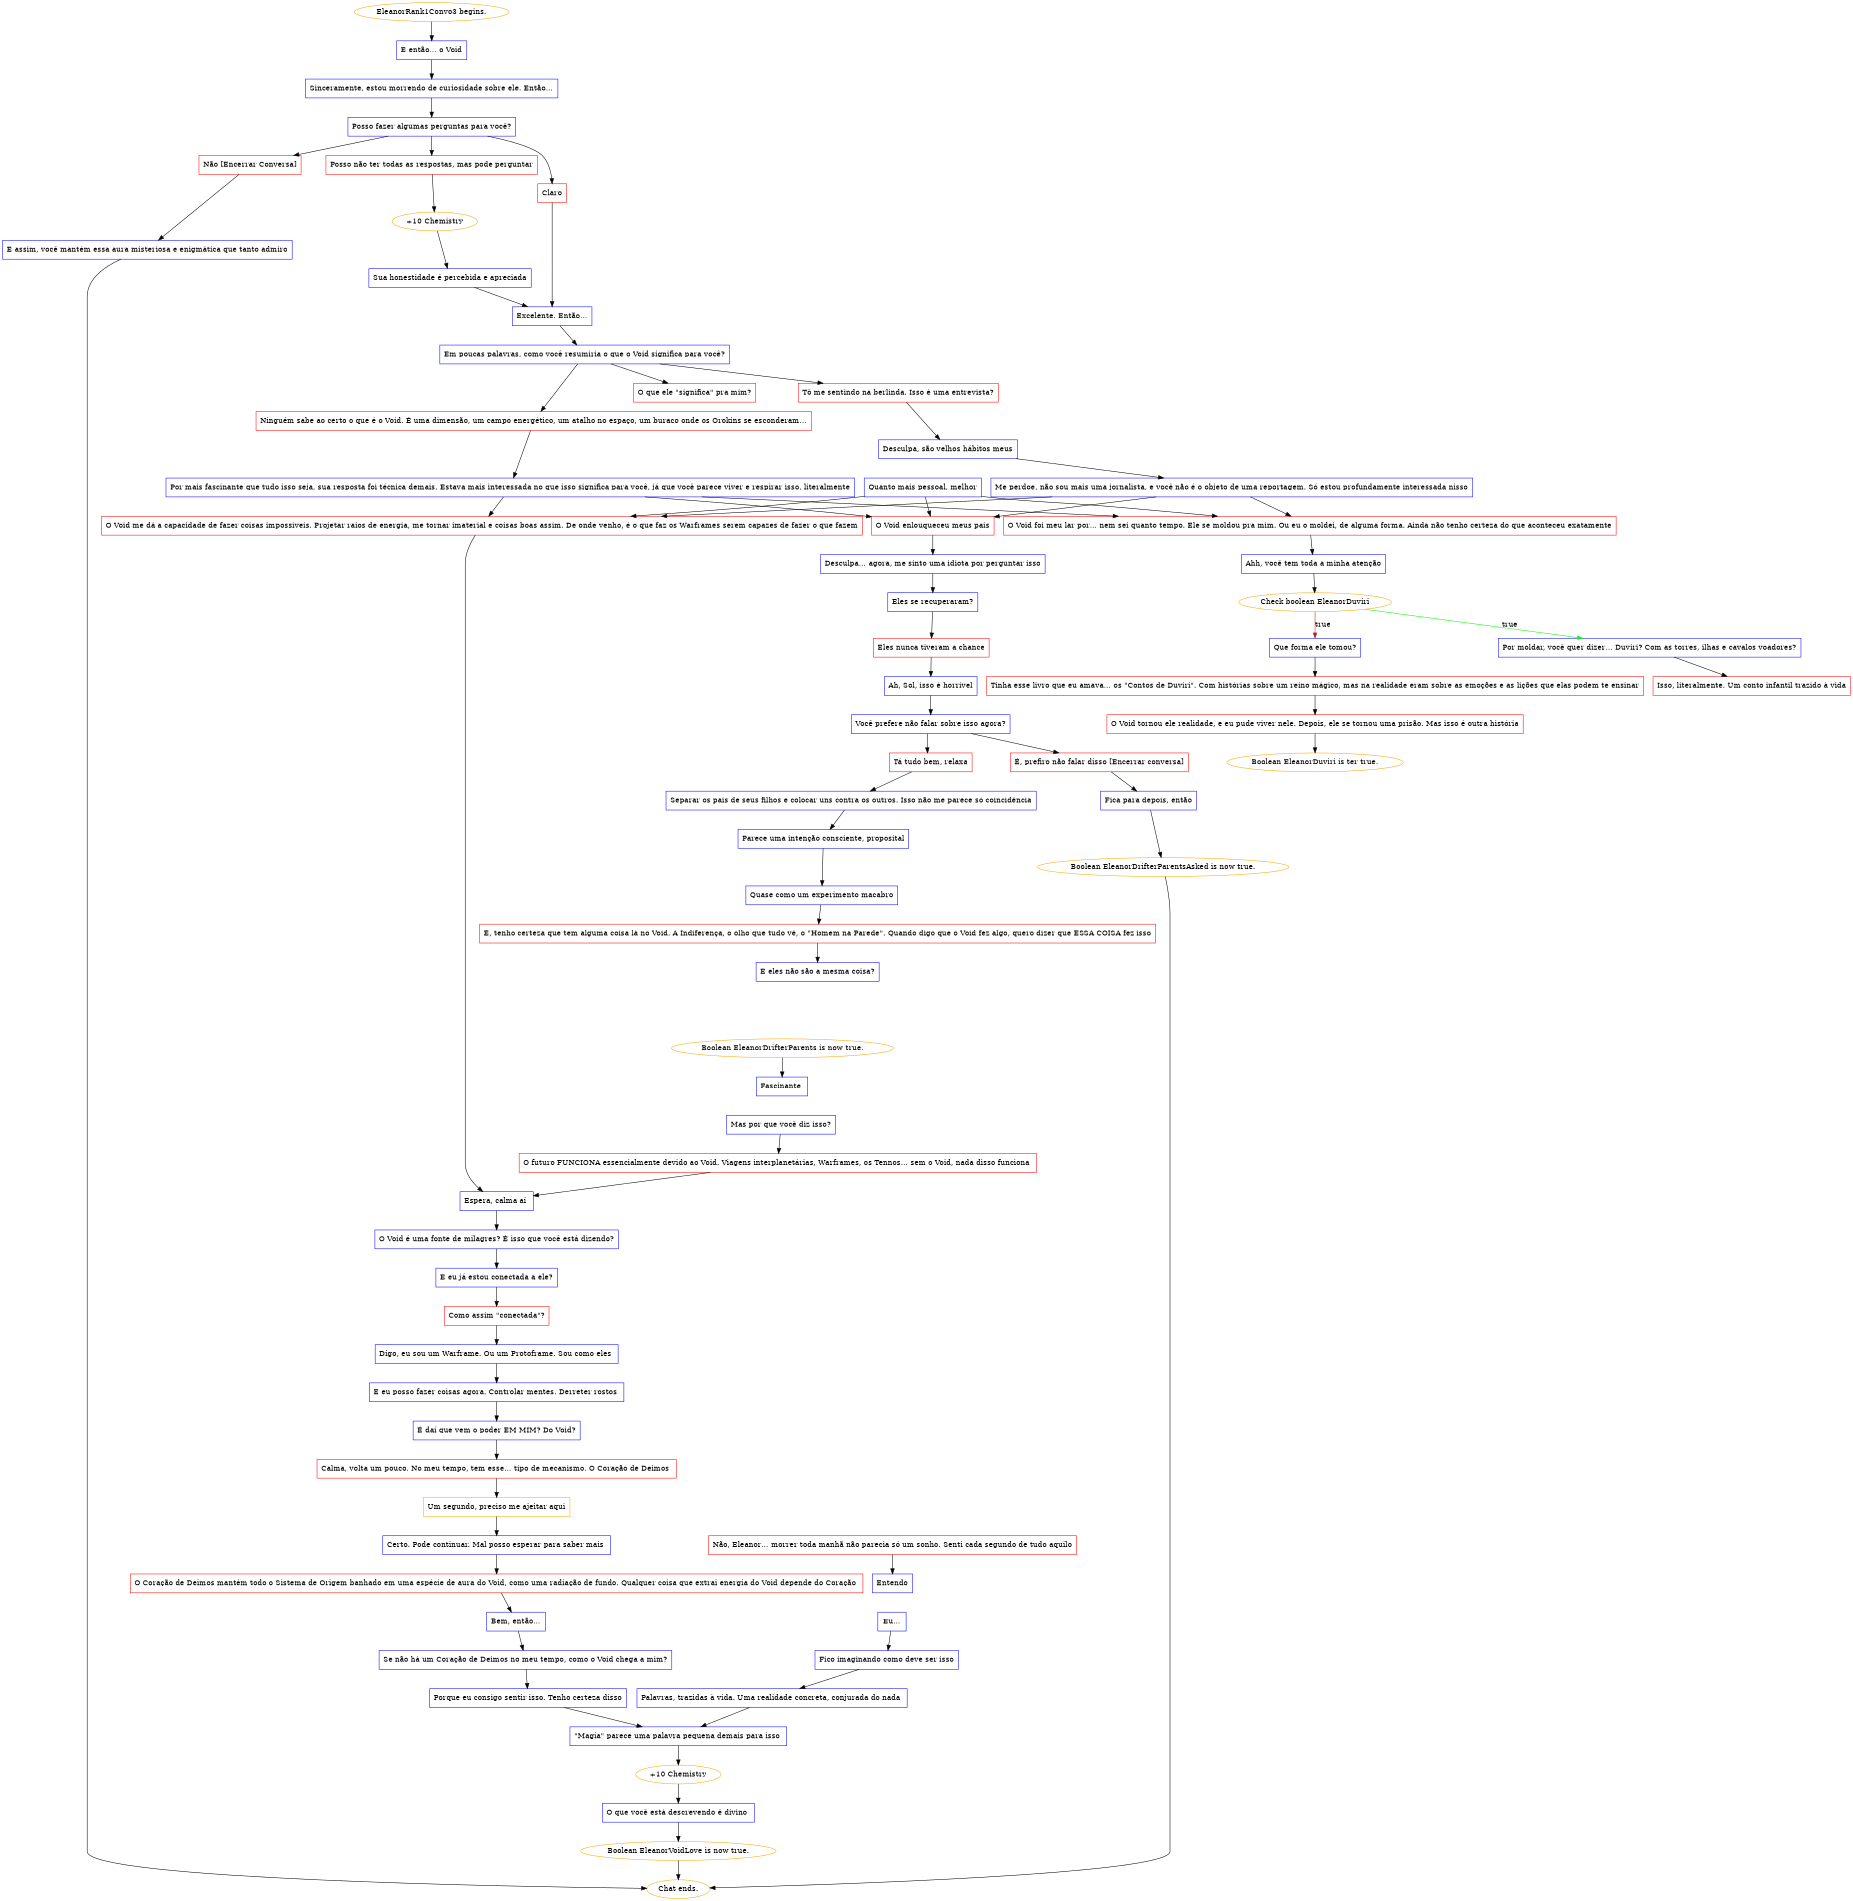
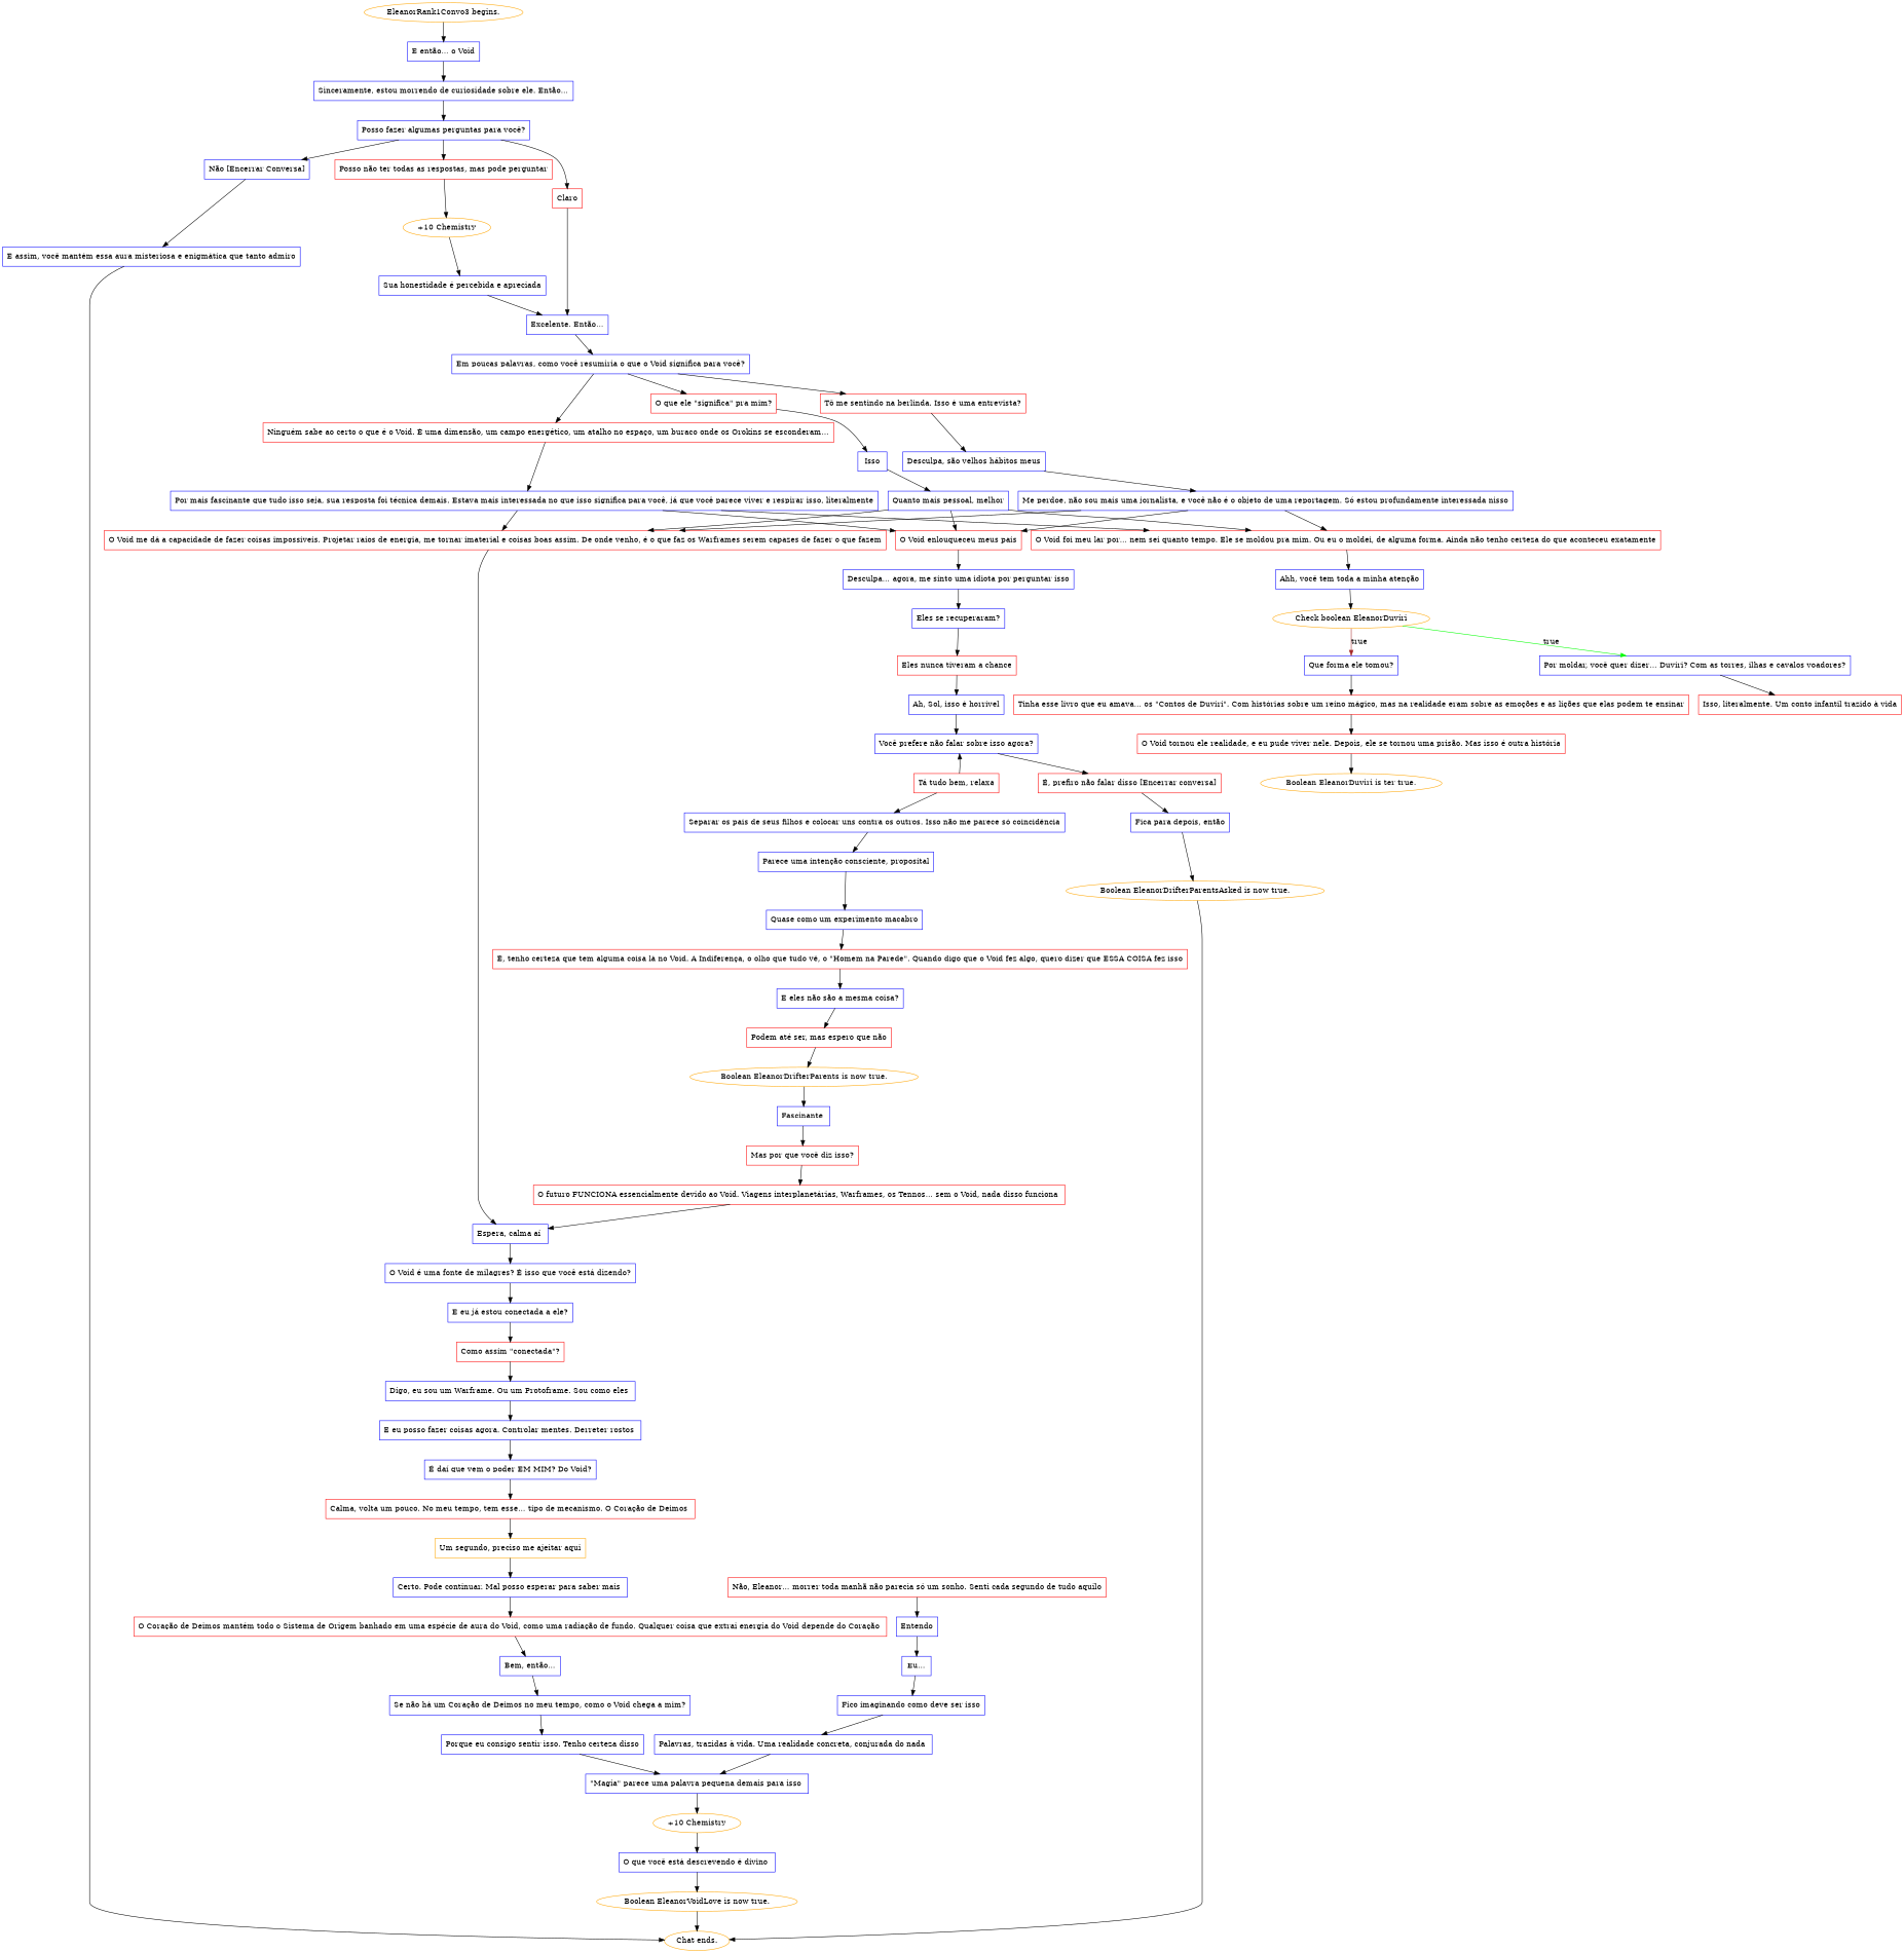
  digraph {
    node [color=blue shape=box]
    "EleanorRank1Convo3 begins." [color=orange shape=""]
    n2 [label="E então… o Void"]
    n3 [label="Sinceramente, estou morrendo de curiosidade sobre ele. Então…"]
    n4 [label="Posso fazer algumas perguntas para você?"]
    n5 [color=red label=Claro]
    n6 [color=red label="Posso não ter todas as respostas, mas pode perguntar"]
-   n7 [color=red label="Não [Encerrar Conversa]"]
+   n7 [label="Não [Encerrar Conversa]"]
    n8 [label="Excelente. Então…"]
    n9 [color=orange label="+10 Chemistry" shape=""]
    n10 [label="E assim, você mantém essa aura misteriosa e enigmática que tanto admiro"]
    n11 [label="Em poucas palavras, como você resumiria o que o Void significa para você?"]
    n12 [label="Sua honestidade é percebida e apreciada"]
    "Chat ends." [color=orange shape=""]
    n14 [color=red label="Tô me sentindo na berlinda. Isso é uma entrevista?"]
    n15 [color=red label="O que ele \"significa\" pra mim?"]
    n16 [color=red label="Ninguém sabe ao certo o que é o Void. É uma dimensão, um campo energético, um atalho no espaço, um buraco onde os Orokins se esconderam…"]
    n17 [label="Desculpa, são velhos hábitos meus"]
+   n18 [label=Isso]
    n19 [label="Por mais fascinante que tudo isso seja, sua resposta foi técnica demais. Estava mais interessada no que isso significa para você, já que você parece viver e respirar isso, literalmente"]
    n20 [label="Me perdoe, não sou mais uma jornalista, e você não é o objeto de uma reportagem. Só estou profundamente interessada nisso"]
    n21 [label="Quanto mais pessoal, melhor"]
    n22 [color=red label="O Void me dá a capacidade de fazer coisas impossíveis. Projetar raios de energia, me tornar imaterial e coisas boas assim. De onde venho, é o que faz os Warframes serem capazes de fazer o que fazem"]
    n23 [color=red label="O Void enlouqueceu meus pais"]
    n24 [color=red label="O Void foi meu lar por… nem sei quanto tempo. Ele se moldou pra mim. Ou eu o moldei, de alguma forma. Ainda não tenho certeza do que aconteceu exatamente"]
    n25 [label="Espera, calma aí "]
    n26 [label="Desculpa… agora, me sinto uma idiota por perguntar isso"]
    n27 [label="Ahh, você tem toda a minha atenção"]
    n28 [label="O Void é uma fonte de milagres? É isso que você está dizendo?"]
    n29 [label="Eles se recuperaram?"]
    n30 [color=orange label="Check boolean EleanorDuviri" shape=""]
    n31 [label="E eu já estou conectada a ele?"]
    n32 [color=red label="Eles nunca tiveram a chance"]
    n33 [label="Por moldar, você quer dizer… Duviri? Com as torres, ilhas e cavalos voadores?"]
    n34 [label="Que forma ele tomou?"]
    n35 [color=red label="Como assim \"conectada\"?"]
    n36 [label="Ah, Sol, isso é horrível"]
    n37 [color=red label="Isso, literalmente. Um conto infantil trazido à vida"]
    n38 [color=red label="Tinha esse livro que eu amava… os \"Contos de Duviri\". Com histórias sobre um reino mágico, mas na realidade eram sobre as emoções e as lições que elas podem te ensinar"]
    n39 [label="Digo, eu sou um Warframe. Ou um Protoframe. Sou como eles "]
    n40 [label="Você prefere não falar sobre isso agora?"]
    n41 [color=red label="O Void tornou ele realidade, e eu pude viver nele. Depois, ele se tornou uma prisão. Mas isso é outra história"]
    n42 [label="E eu posso fazer coisas agora. Controlar mentes. Derreter rostos "]
    n43 [color=red label="Tá tudo bem, relaxa"]
    n44 [color=red label="É, prefiro não falar disso [Encerrar conversa]"]
    n45 [color=orange label="Boolean EleanorDuviri is ter true." shape=""]
    n46 [label="É daí que vem o poder EM MIM? Do Void?"]
    n47 [label="Separar os pais de seus filhos e colocar uns contra os outros. Isso não me parece só coincidência"]
    n48 [label="Fica para depois, então"]
    n49 [color=red label="Não, Eleanor… morrer toda manhã não parecia só um sonho. Senti cada segundo de tudo aquilo"]
    n50 [label=Entendo]
    n51 [color=red label="Calma, volta um pouco. No meu tempo, tem esse… tipo de mecanismo. O Coração de Deimos "]
    n52 [label="Parece uma intenção consciente, proposital"]
    n53 [color=orange label="Boolean EleanorDrifterParentsAsked is now true." shape=""]
    n54 [label="Eu…"]
    n55 [color=orange label="Um segundo, preciso me ajeitar aqui"]
    n56 [label="Quase como um experimento macabro"]
    n57 [label="Fico imaginando como deve ser isso"]
    n58 [label="Certo. Pode continuar. Mal posso esperar para saber mais "]
    n59 [color=red label="É, tenho certeza que tem alguma coisa lá no Void. A Indiferença, o olho que tudo vê, o \"Homem na Parede\". Quando digo que o Void fez algo, quero dizer que ESSA COISA fez isso"]
    n60 [label="Palavras, trazidas à vida. Uma realidade concreta, conjurada do nada "]
    n61 [color=red label="O Coração de Deimos mantém todo o Sistema de Origem banhado em uma espécie de aura do Void, como uma radiação de fundo. Qualquer coisa que extrai energia do Void depende do Coração "]
    n62 [label="E eles não são a mesma coisa?"]
    n63 [label="\"Magia\" parece uma palavra pequena demais para isso "]
    n64 [label="Bem, então…"]
+   n65 [color=red label="Podem até ser, mas espero que não"]
    n66 [color=orange label="+10 Chemistry" shape=""]
    n67 [label="Se não há um Coração de Deimos no meu tempo, como o Void chega a mim?"]
    n68 [color=orange label="Boolean EleanorDrifterParents is now true." shape=""]
    n69 [label="O que você está descrevendo é divino "]
    n70 [label="Porque eu consigo sentir isso. Tenho certeza disso"]
    n71 [label="Fascinante "]
    n72 [color=orange label="Boolean EleanorVoidLove is now true." shape=""]
-   n73 [label="Mas por que você diz isso?"]
+   n73 [color=red label="Mas por que você diz isso?"]
    n74 [color=red label="O futuro FUNCIONA essencialmente devido ao Void. Viagens interplanetárias, Warframes, os Tennos… sem o Void, nada disso funciona "]
    "EleanorRank1Convo3 begins." -> n2
    n2 -> n3
    n3 -> n4
    n4 -> n5
    n4 -> n6
    n4 -> n7
    n5 -> n8
    n6 -> n9
    n7 -> n10
    n8 -> n11
    n9 -> n12
    n10 -> "Chat ends."
    n11 -> n14
    n11 -> n15
    n11 -> n16
    n12 -> n8
    n14 -> n17
+   n15 -> n18
    n16 -> n19
    n17 -> n20
+   n18 -> n21
    n19 -> n22
    n19 -> n23
    n19 -> n24
    n20 -> n22
    n20 -> n23
    n20 -> n24
    n21 -> n22
    n21 -> n23
    n21 -> n24
    n22 -> n25
    n23 -> n26
    n24 -> n27
    n25 -> n28
    n26 -> n29
    n27 -> n30
    n28 -> n31
    n29 -> n32
    n30 -> n33 [color=green label=true]
    n30 -> n34 [color=brown label=true]
    n31 -> n35
    n32 -> n36
    n33 -> n37
    n34 -> n38
    n35 -> n39
    n36 -> n40
    n38 -> n41
    n39 -> n42
-   n40 -> n43
+   n43 -> n40
    n40 -> n44
    n41 -> n45
    n42 -> n46
    n43 -> n47
    n44 -> n48
    n46 -> n51
    n47 -> n52
    n48 -> n53
    n49 -> n50
+   n50 -> n54
    n51 -> n55
    n52 -> n56
    n53 -> "Chat ends."
    n54 -> n57
    n55 -> n58
    n56 -> n59
    n57 -> n60
    n58 -> n61
    n59 -> n62
    n60 -> n63
    n61 -> n64
+   n62 -> n65
    n63 -> n66
    n64 -> n67
+   n65 -> n68
    n66 -> n69
    n67 -> n70
    n68 -> n71
    n69 -> n72
    n70 -> n63
+   n71 -> n73
    n72 -> "Chat ends."
    n73 -> n74
    n74 -> n25
  }
